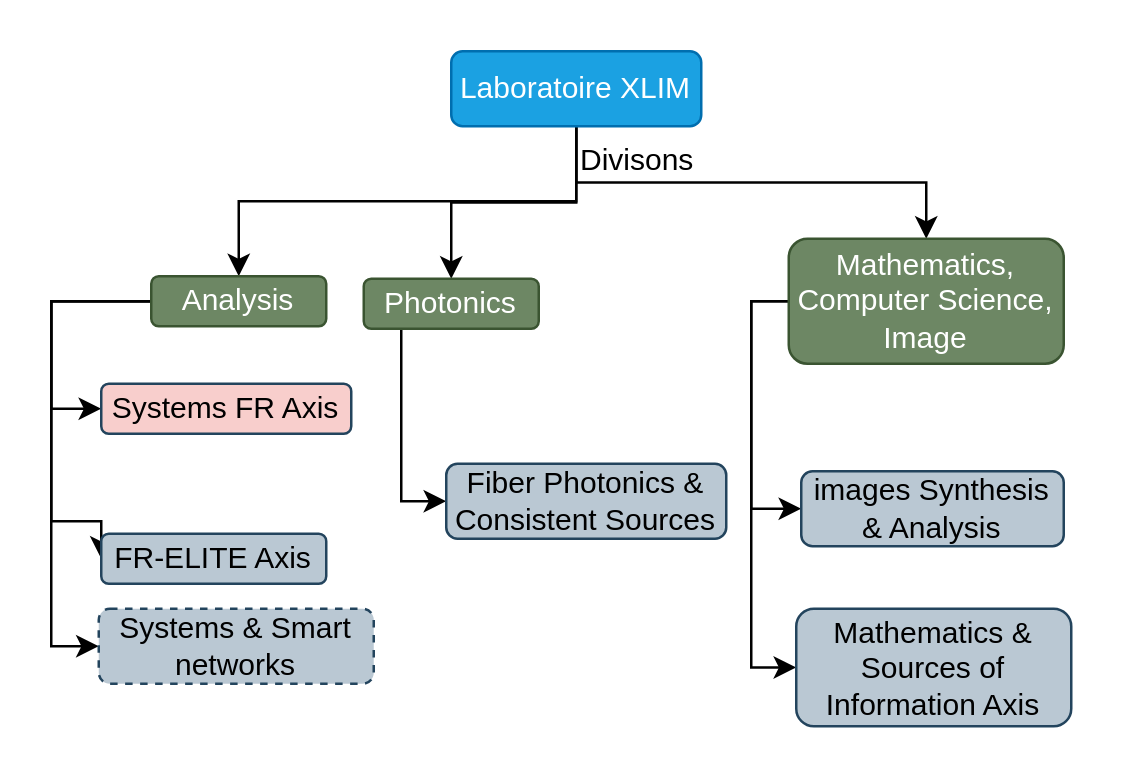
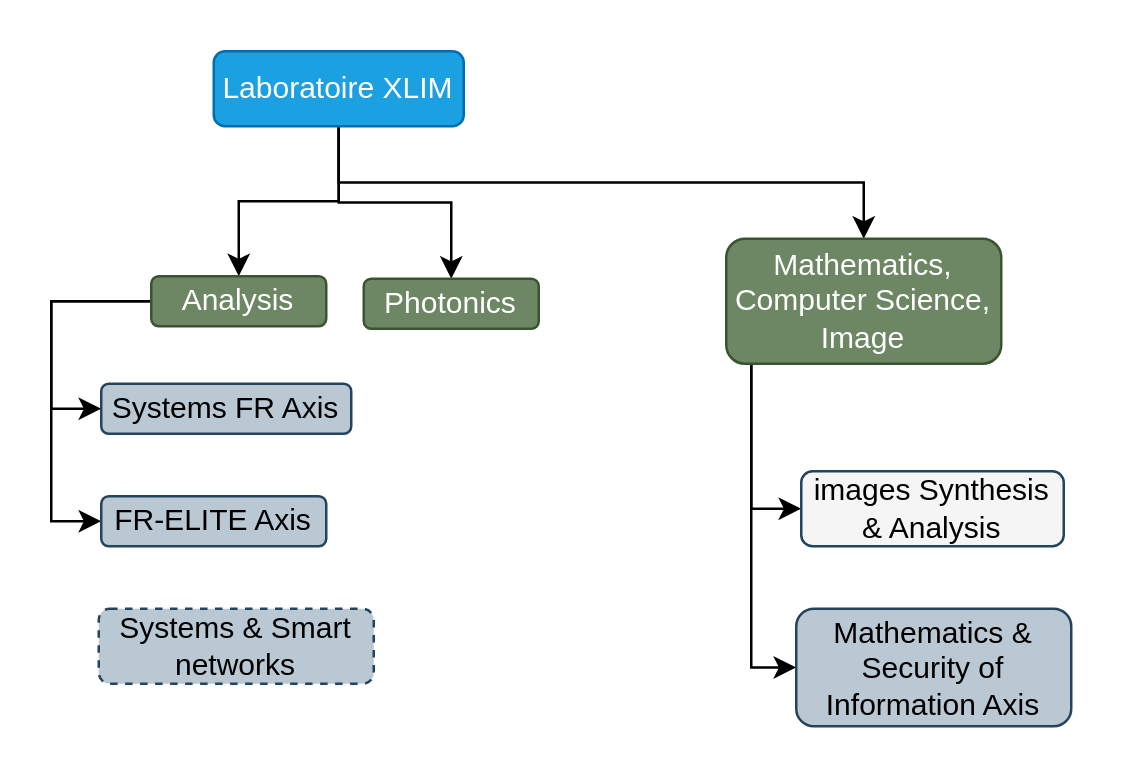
  <mxCell id="0" />
  <mxCell id="1" parent="0" />
  <mxCell id="2" style="edgeStyle=orthogonalEdgeStyle;rounded=0;orthogonalLoop=1;jettySize=auto;html=1;exitX=0.5;exitY=1;exitDx=0;exitDy=0;entryX=0.5;entryY=0;entryDx=0;entryDy=0;" parent="1" source="5" target="9" edge="1"><mxGeometry relative="1" as="geometry" /></mxCell>
  <mxCell id="3" style="edgeStyle=orthogonalEdgeStyle;rounded=0;orthogonalLoop=1;jettySize=auto;html=1;exitX=0.5;exitY=1;exitDx=0;exitDy=0;entryX=0.5;entryY=0;entryDx=0;entryDy=0;" parent="1" source="5" target="11" edge="1"><mxGeometry relative="1" as="geometry" /></mxCell>
  <mxCell id="4" style="edgeStyle=orthogonalEdgeStyle;rounded=0;orthogonalLoop=1;jettySize=auto;html=1;exitX=0.5;exitY=1;exitDx=0;exitDy=0;" parent="1" source="5" target="14" edge="1"><mxGeometry relative="1" as="geometry" /></mxCell>
- <mxCell id="5" value="Laboratoire XLIM" style="rounded=1;whiteSpace=wrap;html=1;fillColor=#1ba1e2;fontColor=#ffffff;strokeColor=#006EAF;" parent="1" vertex="1"><mxGeometry x="180" y="20" width="100" height="30" as="geometry" /></mxCell>
+ <mxCell id="5" value="Laboratoire XLIM" style="rounded=1;whiteSpace=wrap;html=1;fillColor=#1ba1e2;fontColor=#ffffff;strokeColor=#006EAF;" parent="1" vertex="1"><mxGeometry x="85" y="20" width="100" height="30" as="geometry" /></mxCell>
  <mxCell id="6" style="edgeStyle=orthogonalEdgeStyle;rounded=0;orthogonalLoop=1;jettySize=auto;html=1;exitX=0;exitY=0.5;exitDx=0;exitDy=0;entryX=0;entryY=0.5;entryDx=0;entryDy=0;" parent="1" source="9" target="16" edge="1"><mxGeometry relative="1" as="geometry" /></mxCell>
  <mxCell id="7" style="edgeStyle=orthogonalEdgeStyle;rounded=0;orthogonalLoop=1;jettySize=auto;html=1;exitX=0;exitY=0.5;exitDx=0;exitDy=0;entryX=0;entryY=0.5;entryDx=0;entryDy=0;" parent="1" source="9" target="17" edge="1"><mxGeometry relative="1" as="geometry"><Array as="points"><mxPoint x="20" y="120" /><mxPoint x="20" y="208" /></Array></mxGeometry></mxCell>
- <mxCell id="8" style="edgeStyle=orthogonalEdgeStyle;rounded=0;orthogonalLoop=1;jettySize=auto;html=1;exitX=0;exitY=0.5;exitDx=0;exitDy=0;entryX=0;entryY=0.5;entryDx=0;entryDy=0;" parent="1" source="9" target="18" edge="1"><mxGeometry relative="1" as="geometry"><Array as="points"><mxPoint x="20" y="120" /><mxPoint x="20" y="258" /></Array></mxGeometry></mxCell>
  <mxCell id="9" value="Analysis" style="rounded=1;whiteSpace=wrap;html=1;fillColor=#6d8764;fontColor=#ffffff;strokeColor=#3A5431;" parent="1" vertex="1"><mxGeometry x="60" y="110" width="70" height="20" as="geometry" /></mxCell>
- <mxCell id="10" style="edgeStyle=orthogonalEdgeStyle;rounded=0;orthogonalLoop=1;jettySize=auto;html=1;exitX=0;exitY=0.5;exitDx=0;exitDy=0;entryX=0;entryY=0.5;entryDx=0;entryDy=0;" parent="1" source="11" target="19" edge="1"><mxGeometry relative="1" as="geometry"><Array as="points"><mxPoint x="160" y="121" /><mxPoint x="160" y="200" /></Array></mxGeometry></mxCell>
  <mxCell id="11" value="Photonics" style="rounded=1;whiteSpace=wrap;html=1;fillColor=#6d8764;fontColor=#ffffff;strokeColor=#3A5431;" parent="1" vertex="1"><mxGeometry x="145" y="111" width="70" height="20" as="geometry" /></mxCell>
  <mxCell id="12" style="edgeStyle=orthogonalEdgeStyle;rounded=0;orthogonalLoop=1;jettySize=auto;html=1;exitX=0;exitY=0.5;exitDx=0;exitDy=0;entryX=0;entryY=0.5;entryDx=0;entryDy=0;" parent="1" source="14" target="20" edge="1"><mxGeometry relative="1" as="geometry"><Array as="points"><mxPoint x="300" y="120" /><mxPoint x="300" y="203" /></Array></mxGeometry></mxCell>
  <mxCell id="13" style="edgeStyle=orthogonalEdgeStyle;rounded=0;orthogonalLoop=1;jettySize=auto;html=1;exitX=0;exitY=0.5;exitDx=0;exitDy=0;entryX=0;entryY=0.5;entryDx=0;entryDy=0;" parent="1" source="14" target="21" edge="1"><mxGeometry relative="1" as="geometry"><Array as="points"><mxPoint x="300" y="120" /><mxPoint x="300" y="267" /></Array></mxGeometry></mxCell>
- <mxCell id="14" value="&lt;div&gt;Mathematics, Computer Science,&lt;/div&gt;&lt;div&gt;Image&lt;/div&gt;" style="rounded=1;whiteSpace=wrap;html=1;fillColor=#6d8764;fontColor=#ffffff;strokeColor=#3A5431;" parent="1" vertex="1"><mxGeometry x="315" y="95" width="110" height="50" as="geometry" /></mxCell>
- <mxCell id="15" value="Divisons" style="text;whiteSpace=wrap;html=1;fillColor=none;" parent="1" vertex="1"><mxGeometry x="230" y="50" width="60" height="20" as="geometry" /></mxCell>
- <mxCell id="16" value="Systems FR Axis" style="rounded=1;whiteSpace=wrap;html=1;fillColor=#f8cecc;strokeColor=#23445d;" parent="1" vertex="1"><mxGeometry x="40" y="153" width="100" height="20" as="geometry" /></mxCell>
- <mxCell id="17" value="FR-ELITE Axis" style="rounded=1;whiteSpace=wrap;html=1;fillColor=#bac8d3;strokeColor=#23445d;" parent="1" vertex="1"><mxGeometry x="40" y="213" width="90" height="20" as="geometry" /></mxCell>
+ <mxCell id="14" value="&lt;div&gt;Mathematics, Computer Science,&lt;/div&gt;&lt;div&gt;Image&lt;/div&gt;" style="rounded=1;whiteSpace=wrap;html=1;fillColor=#6d8764;fontColor=#ffffff;strokeColor=#3A5431;" parent="1" vertex="1"><mxGeometry x="290" y="95" width="110" height="50" as="geometry" /></mxCell>
+ <mxCell id="16" value="Systems FR Axis" style="rounded=1;whiteSpace=wrap;html=1;fillColor=#bac8d3;strokeColor=#23445d;" parent="1" vertex="1"><mxGeometry x="40" y="153" width="100" height="20" as="geometry" /></mxCell>
+ <mxCell id="17" value="FR-ELITE Axis" style="rounded=1;whiteSpace=wrap;html=1;fillColor=#bac8d3;strokeColor=#23445d;" parent="1" vertex="1"><mxGeometry x="40" y="198" width="90" height="20" as="geometry" /></mxCell>
  <mxCell id="18" value="Systems &amp;amp; Smart networks" style="rounded=1;whiteSpace=wrap;html=1;fillColor=#bac8d3;strokeColor=#23445d;dashed=1;" parent="1" vertex="1"><mxGeometry x="39" y="243" width="110" height="30" as="geometry" /></mxCell>
- <mxCell id="19" value="Fiber&amp;nbsp;Photonics &amp;amp; Consistent Sources" style="rounded=1;whiteSpace=wrap;html=1;fillColor=#bac8d3;strokeColor=#23445d;" parent="1" vertex="1"><mxGeometry x="178" y="185" width="112" height="30" as="geometry" /></mxCell>
- <mxCell id="20" value="images Synthesis &amp;amp; Analysis" style="rounded=1;whiteSpace=wrap;html=1;fillColor=#bac8d3;strokeColor=#23445d;" parent="1" vertex="1"><mxGeometry x="320" y="188" width="105" height="30" as="geometry" /></mxCell>
- <mxCell id="21" value="Mathematics &amp;amp; Sources of Information Axis" style="rounded=1;whiteSpace=wrap;html=1;fillColor=#bac8d3;strokeColor=#23445d;" parent="1" vertex="1"><mxGeometry x="318" y="243" width="110" height="47" as="geometry" /></mxCell>
+ <mxCell id="20" value="images Synthesis &amp;amp; Analysis" style="rounded=1;whiteSpace=wrap;html=1;fillColor=#f5f5f5;strokeColor=#23445d;" parent="1" vertex="1"><mxGeometry x="320" y="188" width="105" height="30" as="geometry" /></mxCell>
+ <mxCell id="21" value="Mathematics &amp;amp; Security of Information Axis" style="rounded=1;whiteSpace=wrap;html=1;fillColor=#bac8d3;strokeColor=#23445d;" parent="1" vertex="1"><mxGeometry x="318" y="243" width="110" height="47" as="geometry" /></mxCell>
